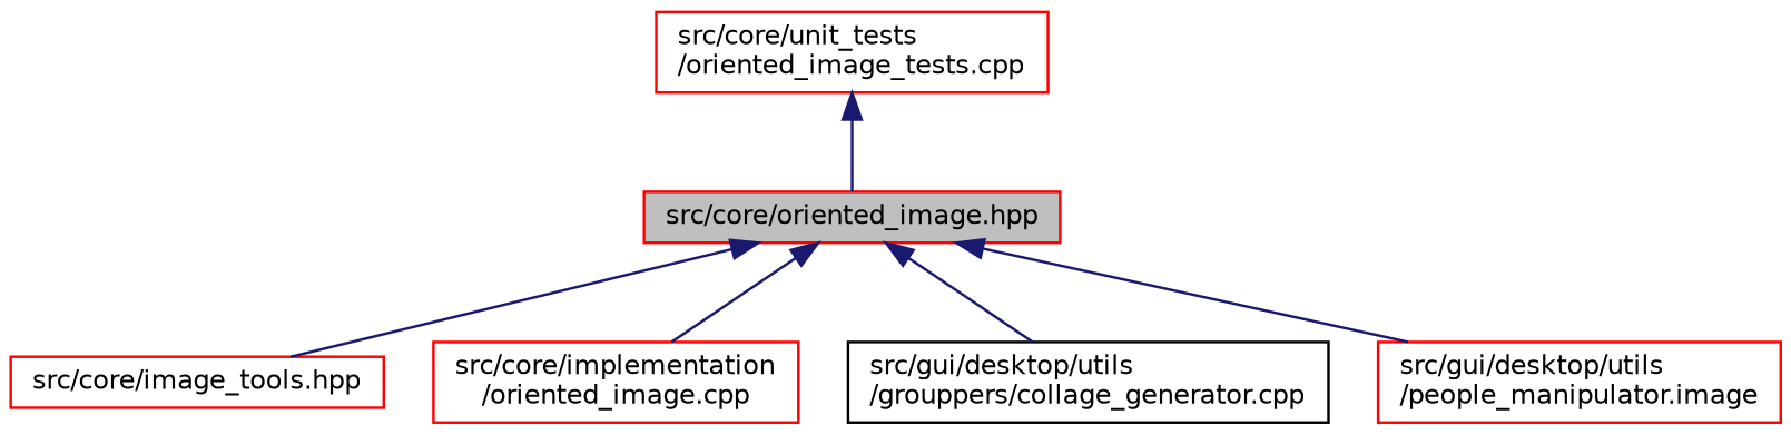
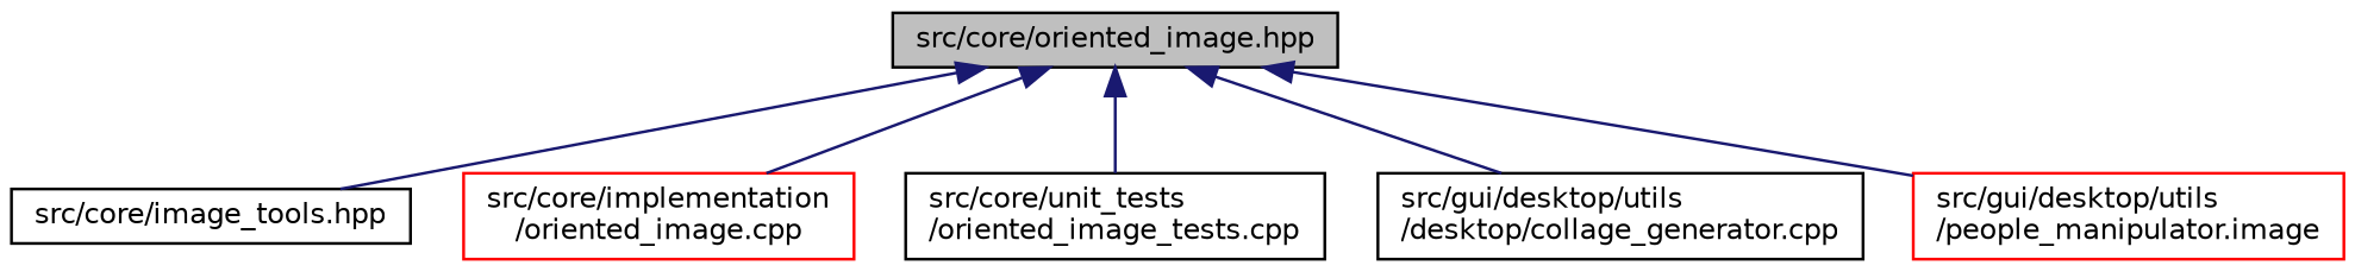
  digraph {
    node [color=black fillcolor=white fontname=Helvetica fontsize=10 shape=record style=filled]
    edge [color=midnightblue dir=back fontname=Helvetica fontsize=10 labelfontname=Helvetica labelfontsize=10 style=solid]
-   n1 [color=red fillcolor=grey75 fontcolor=black height=0.2 label="src/core/oriented_image.hpp" width=0.4]
-   n2 [color=red height=0.2 label="src/core/image_tools.hpp" width=0.4]
+   n1 [fillcolor=grey75 fontcolor=black height=0.2 label="src/core/oriented_image.hpp" width=0.4]
+   n2 [height=0.2 label="src/core/image_tools.hpp" width=0.4]
    n3 [color=red height=0.2 label="src/core/implementation\l/oriented_image.cpp" width=0.4]
-   n4 [color=red height=0.2 label="src/core/unit_tests\l/oriented_image_tests.cpp" width=0.4]
-   n5 [height=0.2 label="src/gui/desktop/utils\l/grouppers/collage_generator.cpp" width=0.4]
+   n4 [height=0.2 label="src/core/unit_tests\l/oriented_image_tests.cpp" width=0.4]
+   n5 [height=0.2 label="src/gui/desktop/utils\l/desktop/collage_generator.cpp" width=0.4]
    n6 [color=red height=0.2 label="src/gui/desktop/utils\l/people_manipulator.image" width=0.4]
    n1 -> n2
    n1 -> n3
-   n4 -> n1
+   n1 -> n4
    n1 -> n5
    n1 -> n6
  }
